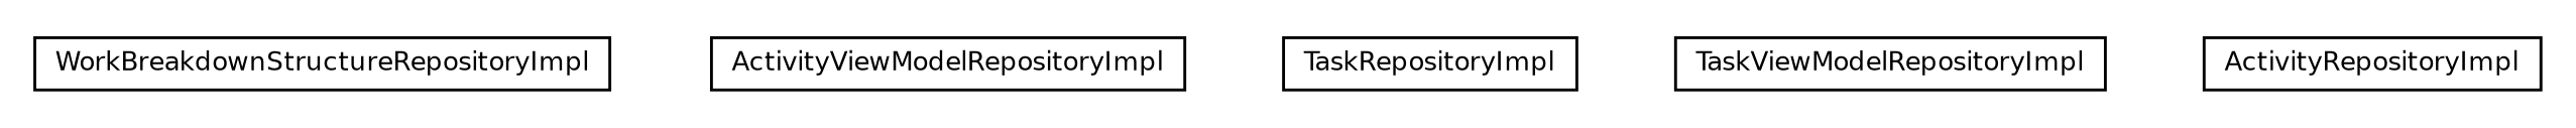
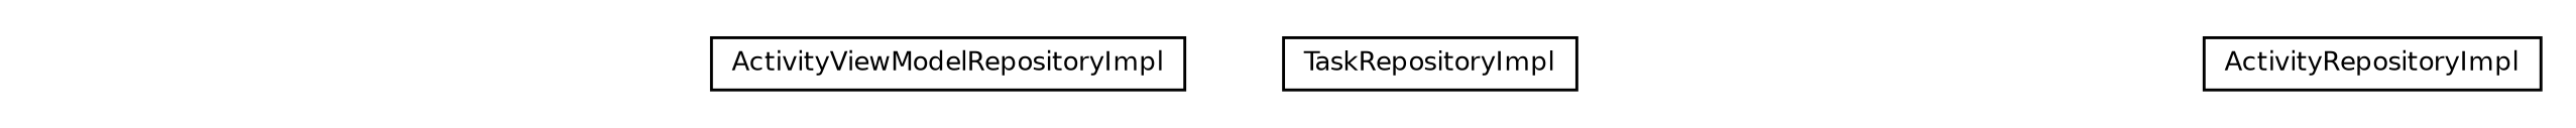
  digraph {
    nodesep=0.25
    ranksep=0.5
    node [fontcolor=black fontname=Helvetica fontsize=9.0 shape=plaintext]
-   n1 [label=<<table title="net.ljcomputing.sr.repository.impl.WorkBreakdownStructureRepositoryImpl" border="0" cellborder="1" cellspacing="0" cellpadding="2" port="p" href="./WorkBreakdownStructureRepositoryImpl.html"> 		<tr><td><table border="0" cellspacing="0" cellpadding="1"> <tr><td align="center" balign="center"> WorkBreakdownStructureRepositoryImpl </td></tr> 		</table></td></tr> 		</table>>]
    n2 [label=<<table title="net.ljcomputing.sr.repository.impl.ActivityViewModelRepositoryImpl" border="0" cellborder="1" cellspacing="0" cellpadding="2" port="p" href="./ActivityViewModelRepositoryImpl.html"> 		<tr><td><table border="0" cellspacing="0" cellpadding="1"> <tr><td align="center" balign="center"> ActivityViewModelRepositoryImpl </td></tr> 		</table></td></tr> 		</table>>]
    n3 [label=<<table title="net.ljcomputing.sr.repository.impl.TaskRepositoryImpl" border="0" cellborder="1" cellspacing="0" cellpadding="2" port="p" href="./TaskRepositoryImpl.html"> 		<tr><td><table border="0" cellspacing="0" cellpadding="1"> <tr><td align="center" balign="center"> TaskRepositoryImpl </td></tr> 		</table></td></tr> 		</table>>]
-   n4 [label=<<table title="net.ljcomputing.sr.repository.impl.TaskViewModelRepositoryImpl" border="0" cellborder="1" cellspacing="0" cellpadding="2" port="p" href="./TaskViewModelRepositoryImpl.html"> 		<tr><td><table border="0" cellspacing="0" cellpadding="1"> <tr><td align="center" balign="center"> TaskViewModelRepositoryImpl </td></tr> 		</table></td></tr> 		</table>>]
    n5 [label=<<table title="net.ljcomputing.sr.repository.impl.ActivityRepositoryImpl" border="0" cellborder="1" cellspacing="0" cellpadding="2" port="p" href="./ActivityRepositoryImpl.html"> 		<tr><td><table border="0" cellspacing="0" cellpadding="1"> <tr><td align="center" balign="center"> ActivityRepositoryImpl </td></tr> 		</table></td></tr> 		</table>>]
  }
